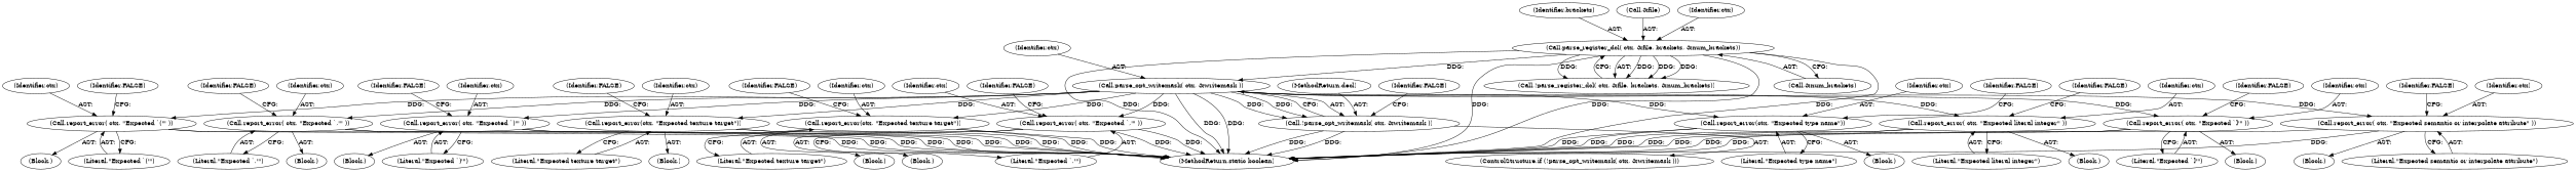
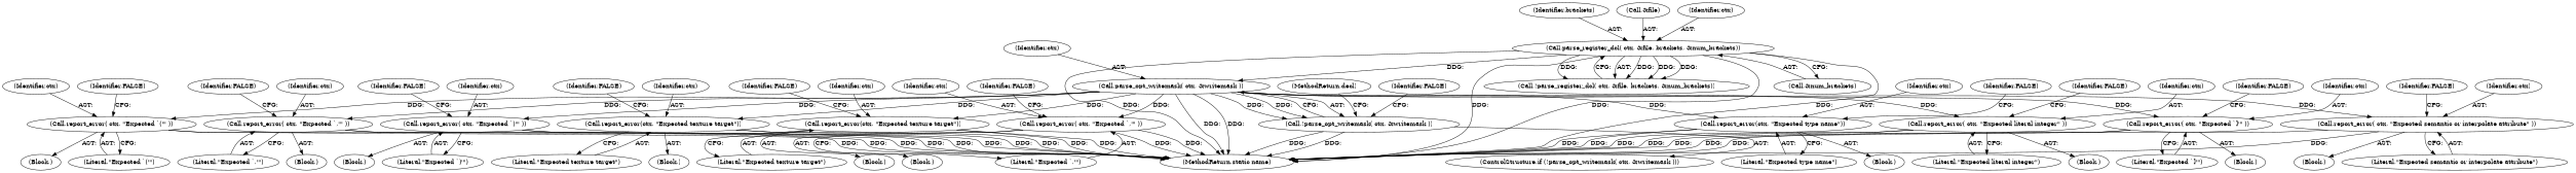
  digraph {
    n1 [label="(Call,parse_opt_writemask( ctx, &writemask ))"]
    n2 [label="(Call,!parse_opt_writemask( ctx, &writemask ))"]
    n3 [label="(Call,report_error( ctx, \"Expected `('\" ))"]
    n4 [label="(Call,report_error( ctx, \"Expected `,'\" ))"]
    n5 [label="(Call,report_error( ctx, \"Expected `)'\" ))"]
    n6 [label="(Call,report_error(ctx, \"Expected texture target\"))"]
    n7 [label="(Call,report_error(ctx, \"Expected texture target\"))"]
    n8 [label="(Call,report_error( ctx, \"Expected `,'\" ))"]
    n9 [label="(Call,report_error(ctx, \"Expected type name\"))"]
    n10 [label="(Call,report_error( ctx, \"Expected literal integer\" ))"]
    n11 [label="(Call,report_error( ctx, \"Expected `]'\" ))"]
    n12 [label="(Call,report_error( ctx, \"Expected semantic or interpolate attribute\" ))"]
-   n13 [label="(MethodReturn,static boolean)"]
+   n13 [label="(MethodReturn,static name)"]
    n14 [label="(ControlStructure,if (!parse_opt_writemask( ctx, &writemask )))"]
    n15 [label="(Block,)"]
    n16 [label="(Literal,\"Expected `('\")"]
    n17 [label="(Block,)"]
    n18 [label="(Literal,\"Expected `,'\")"]
    n19 [label="(Literal,\"Expected `)'\")"]
    n20 [label="(Block,)"]
    n21 [label="(Block,)"]
    n22 [label="(Literal,\"Expected texture target\")"]
    n23 [label="(Block,)"]
    n24 [label="(Literal,\"Expected texture target\")"]
    n25 [label="(Literal,\"Expected `,'\")"]
    n26 [label="(Block,)"]
    n27 [label="(Block,)"]
    n28 [label="(Literal,\"Expected type name\")"]
    n29 [label="(Block,)"]
    n30 [label="(Literal,\"Expected literal integer\")"]
    n31 [label="(Literal,\"Expected `]'\")"]
    n32 [label="(Block,)"]
    n33 [label="(Block,)"]
    n34 [label="(Literal,\"Expected semantic or interpolate attribute\")"]
    n35 [label="(Call,parse_register_dcl( ctx, &file, brackets, &num_brackets))"]
    n36 [label="(Call,!parse_register_dcl( ctx, &file, brackets, &num_brackets))"]
    n37 [label="(Call,&num_brackets)"]
    n38 [label="(Identifier,ctx)"]
    n39 [label="(Identifier,brackets)"]
    n40 [label="(Identifier,ctx)"]
    n41 [label="(Call,&file)"]
    n42 [label="(Identifier,FALSE)"]
    n43 [label="(Identifier,FALSE)"]
    n44 [label="(MethodReturn,decl)"]
    n45 [label="(Identifier,ctx)"]
    n46 [label="(Identifier,ctx)"]
    n47 [label="(Identifier,ctx)"]
    n48 [label="(Identifier,ctx)"]
    n49 [label="(Identifier,FALSE)"]
    n50 [label="(Identifier,FALSE)"]
    n51 [label="(Identifier,FALSE)"]
    n52 [label="(Identifier,FALSE)"]
    n53 [label="(Identifier,FALSE)"]
    n54 [label="(Identifier,ctx)"]
    n55 [label="(Identifier,ctx)"]
    n56 [label="(Identifier,ctx)"]
    n57 [label="(Identifier,FALSE)"]
    n58 [label="(Identifier,ctx)"]
    n59 [label="(Identifier,FALSE)"]
    n60 [label="(Identifier,FALSE)"]
    n61 [label="(Identifier,ctx)"]
    n62 [label="(Identifier,FALSE)"]
    n63 [label="(Identifier,ctx)"]
    n1 -> n2 [label="AST: "]
    n1 -> n2 [label="DDG: "]
    n1 -> n2 [label="DDG: "]
    n1 -> n3 [label="DDG: "]
    n1 -> n4 [label="DDG: "]
    n1 -> n5 [label="DDG: "]
    n1 -> n6 [label="DDG: "]
    n1 -> n7 [label="DDG: "]
    n1 -> n8 [label="DDG: "]
    n1 -> n9 [label="DDG: "]
    n1 -> n10 [label="DDG: "]
    n1 -> n11 [label="DDG: "]
    n1 -> n12 [label="DDG: "]
    n1 -> n13 [label="DDG: "]
    n1 -> n13 [label="DDG: "]
    n2 -> n1 [label="CFG: "]
    n2 -> n13 [label="DDG: "]
    n2 -> n13 [label="DDG: "]
    n2 -> n14 [label="AST: "]
    n3 -> n13 [label="DDG: "]
    n3 -> n13 [label="DDG: "]
    n3 -> n15 [label="AST: "]
    n3 -> n16 [label="CFG: "]
    n4 -> n13 [label="DDG: "]
    n4 -> n13 [label="DDG: "]
    n4 -> n17 [label="AST: "]
    n4 -> n18 [label="CFG: "]
    n5 -> n13 [label="DDG: "]
    n5 -> n13 [label="DDG: "]
    n5 -> n19 [label="CFG: "]
    n5 -> n20 [label="AST: "]
    n6 -> n13 [label="DDG: "]
    n6 -> n13 [label="DDG: "]
    n6 -> n21 [label="AST: "]
    n6 -> n22 [label="CFG: "]
    n7 -> n13 [label="DDG: "]
    n7 -> n13 [label="DDG: "]
    n7 -> n23 [label="AST: "]
    n7 -> n24 [label="CFG: "]
    n8 -> n13 [label="DDG: "]
    n8 -> n13 [label="DDG: "]
    n8 -> n25 [label="CFG: "]
    n8 -> n26 [label="AST: "]
    n9 -> n13 [label="DDG: "]
    n9 -> n13 [label="DDG: "]
    n9 -> n27 [label="AST: "]
    n9 -> n28 [label="CFG: "]
    n10 -> n13 [label="DDG: "]
    n10 -> n13 [label="DDG: "]
    n10 -> n29 [label="AST: "]
    n10 -> n30 [label="CFG: "]
    n11 -> n13 [label="DDG: "]
    n11 -> n13 [label="DDG: "]
    n11 -> n31 [label="CFG: "]
    n11 -> n32 [label="AST: "]
    n12 -> n13 [label="DDG: "]
    n12 -> n13 [label="DDG: "]
    n12 -> n33 [label="AST: "]
    n12 -> n34 [label="CFG: "]
    n16 -> n3 [label="AST: "]
    n18 -> n4 [label="AST: "]
    n19 -> n5 [label="AST: "]
    n22 -> n6 [label="AST: "]
    n24 -> n7 [label="AST: "]
    n25 -> n8 [label="AST: "]
    n28 -> n9 [label="AST: "]
    n30 -> n10 [label="AST: "]
    n31 -> n11 [label="AST: "]
    n34 -> n12 [label="AST: "]
    n35 -> n1 [label="DDG: "]
    n35 -> n13 [label="DDG: "]
    n35 -> n13 [label="DDG: "]
    n35 -> n13 [label="DDG: "]
    n35 -> n13 [label="DDG: "]
    n35 -> n36 [label="AST: "]
    n35 -> n36 [label="DDG: "]
    n35 -> n36 [label="DDG: "]
    n35 -> n36 [label="DDG: "]
    n35 -> n36 [label="DDG: "]
    n35 -> n37 [label="CFG: "]
    n36 -> n35 [label="CFG: "]
    n37 -> n35 [label="AST: "]
    n38 -> n3 [label="AST: "]
    n39 -> n35 [label="AST: "]
    n40 -> n7 [label="AST: "]
    n41 -> n35 [label="AST: "]
    n42 -> n7 [label="CFG: "]
    n43 -> n10 [label="CFG: "]
-   n44 -> n2 [label="AST: "]
+   n44 -> n2 [label="CFG: "]
    n45 -> n4 [label="AST: "]
    n46 -> n11 [label="AST: "]
    n47 -> n5 [label="AST: "]
    n48 -> n6 [label="AST: "]
    n49 -> n12 [label="CFG: "]
    n50 -> n6 [label="CFG: "]
    n51 -> n11 [label="CFG: "]
    n52 -> n4 [label="CFG: "]
    n53 -> n8 [label="CFG: "]
    n54 -> n35 [label="AST: "]
    n55 -> n9 [label="AST: "]
    n56 -> n8 [label="AST: "]
    n57 -> n5 [label="CFG: "]
    n58 -> n10 [label="AST: "]
    n59 -> n3 [label="CFG: "]
    n60 -> n9 [label="CFG: "]
    n61 -> n12 [label="AST: "]
    n62 -> n2 [label="CFG: "]
    n63 -> n1 [label="AST: "]
  }
